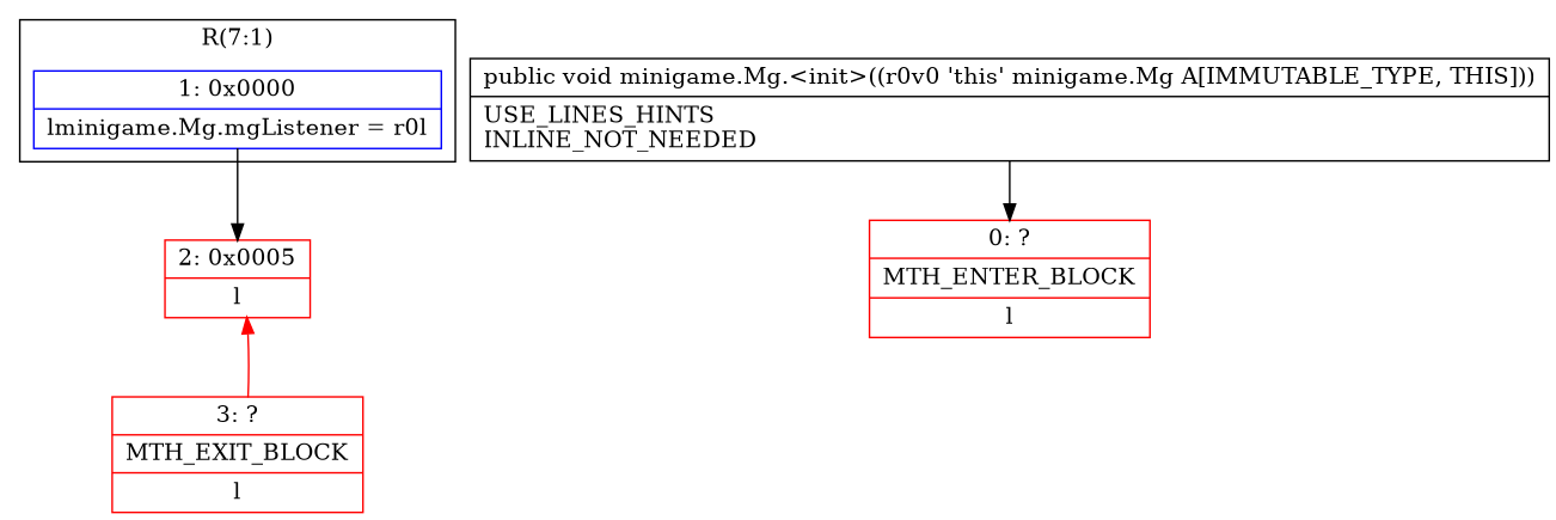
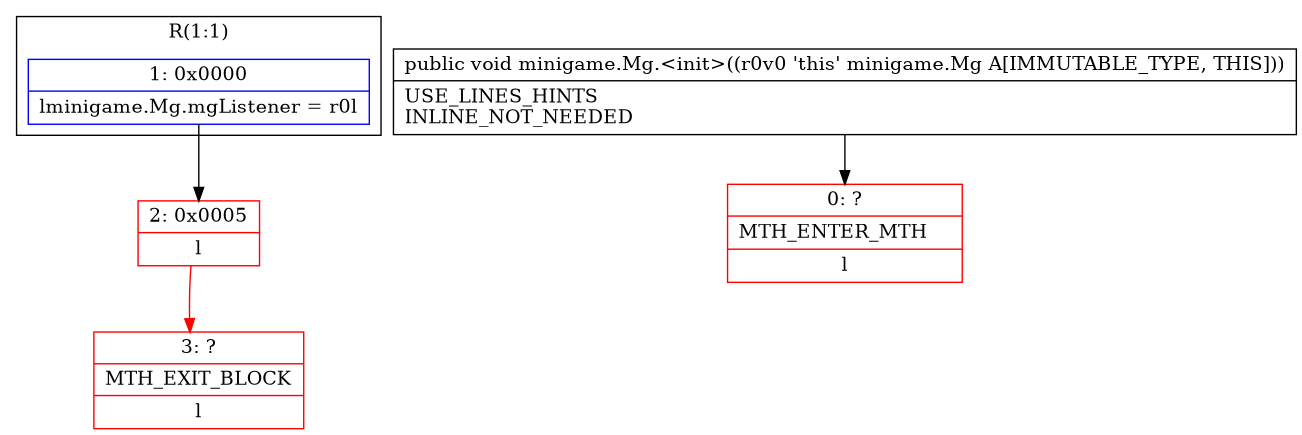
  digraph {
    node [color=red shape=record]
    edge [color=black]
    n1 [color=blue label="{1\:\ 0x0000|lminigame.Mg.mgListener = r0l}"]
    n2 [label="{2\:\ 0x0005|l}"]
    n3 [label="{3\:\ ?|MTH_EXIT_BLOCK\l|l}"]
-   n4 [label="{0\:\ ?|MTH_ENTER_BLOCK\l|l}"]
+   n4 [label="{0\:\ ?|MTH_ENTER_MTH\l|l}"]
    n5 [label="{public void minigame.Mg.\<init\>((r0v0 'this' minigame.Mg A[IMMUTABLE_TYPE, THIS]))  | USE_LINES_HINTS\lINLINE_NOT_NEEDED\l}" color=""]
    subgraph cluster_1 {
-     label="R(7:1)"
+     label="R(1:1)"
      n1
    }
    n1 -> n2
-   n3 -> n2 [color=red]
+   n2 -> n3 [color=red]
    n5 -> n4
  }
